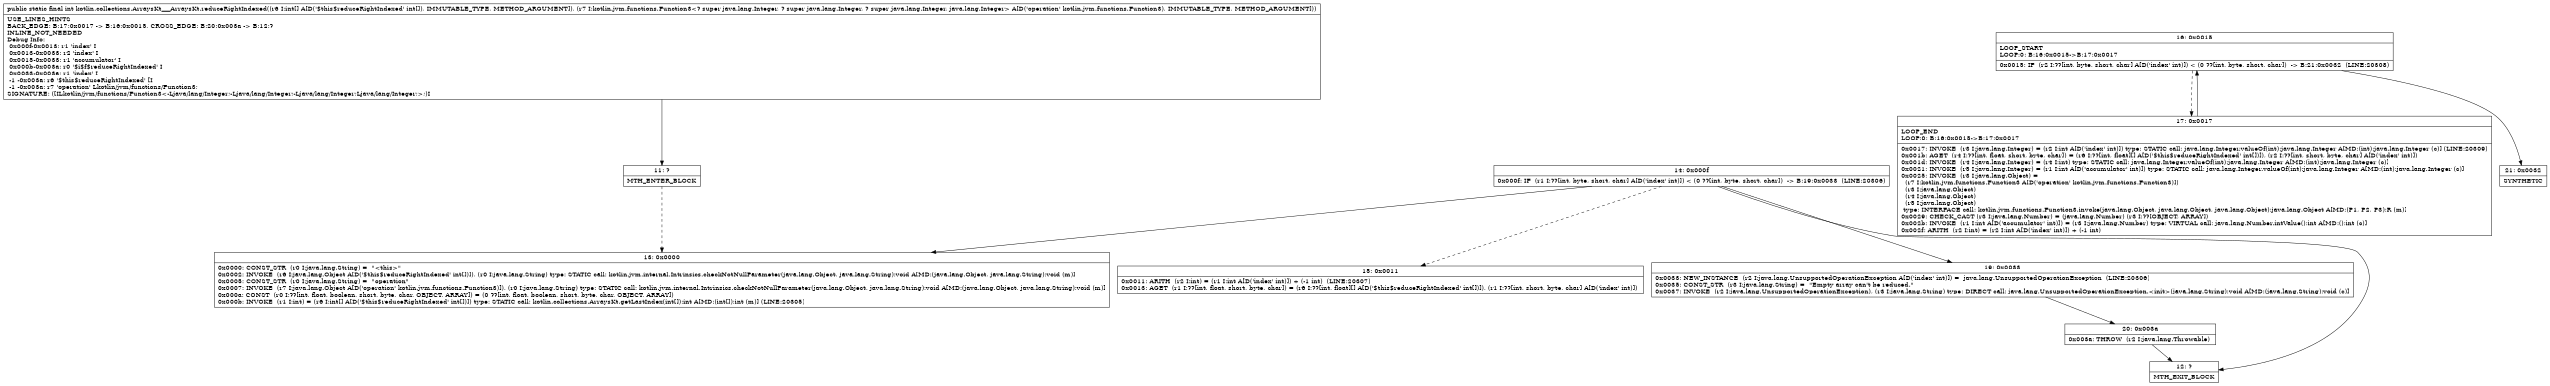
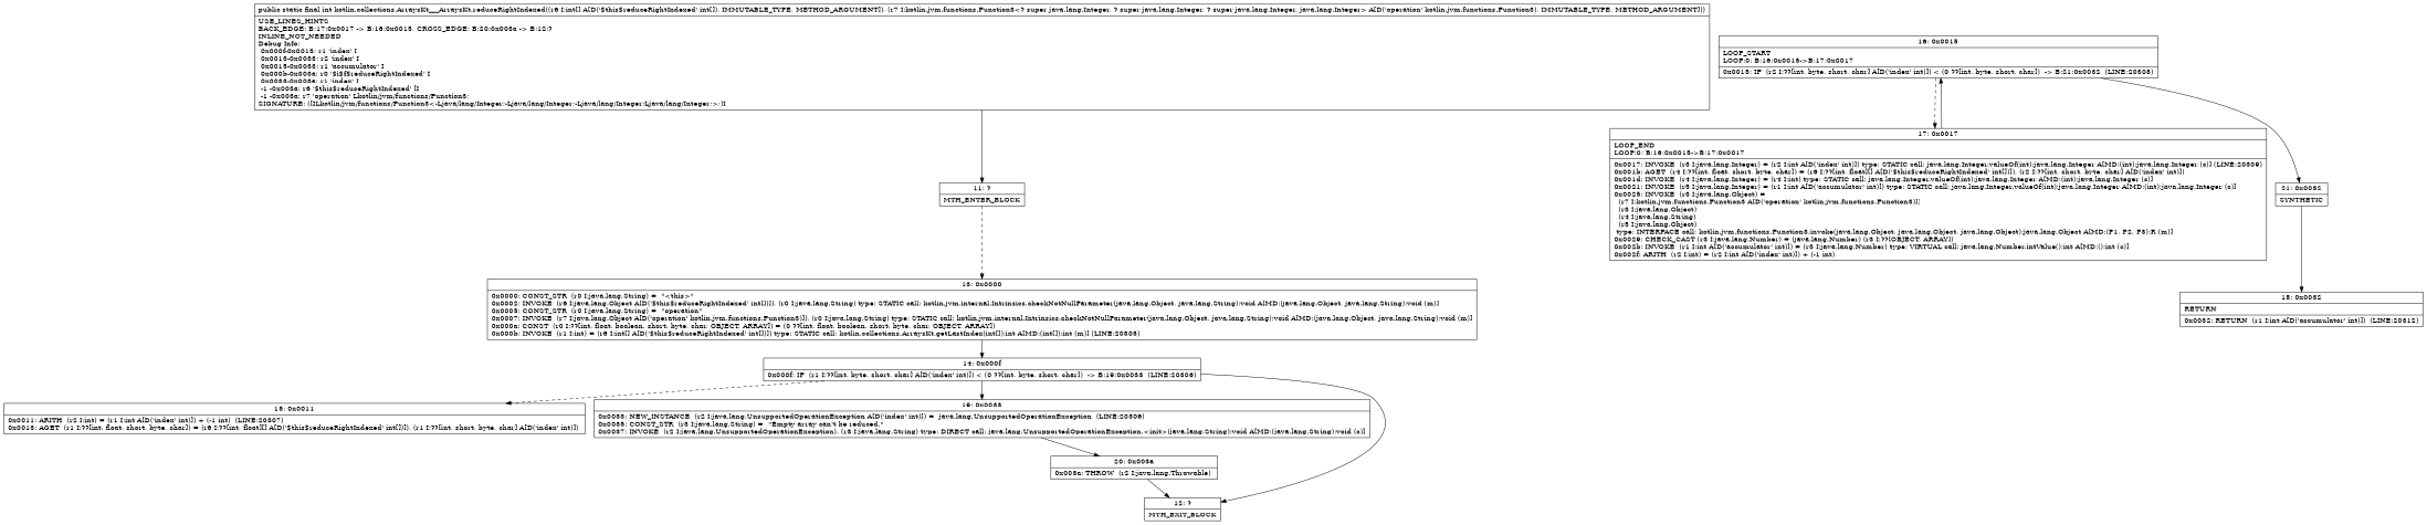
  digraph {
    node [shape=record]
    n1 [label="{11\:\ ?|MTH_ENTER_BLOCK\l}"]
    n2 [label="{13\:\ 0x0000|0x0000: CONST_STR  (r0 I:java.lang.String) =  \"\<this\>\" \l0x0002: INVOKE  (r6 I:java.lang.Object A[D('$this$reduceRightIndexed' int[])]), (r0 I:java.lang.String) type: STATIC call: kotlin.jvm.internal.Intrinsics.checkNotNullParameter(java.lang.Object, java.lang.String):void A[MD:(java.lang.Object, java.lang.String):void (m)]\l0x0005: CONST_STR  (r0 I:java.lang.String) =  \"operation\" \l0x0007: INVOKE  (r7 I:java.lang.Object A[D('operation' kotlin.jvm.functions.Function3)]), (r0 I:java.lang.String) type: STATIC call: kotlin.jvm.internal.Intrinsics.checkNotNullParameter(java.lang.Object, java.lang.String):void A[MD:(java.lang.Object, java.lang.String):void (m)]\l0x000a: CONST  (r0 I:??[int, float, boolean, short, byte, char, OBJECT, ARRAY]) = (0 ??[int, float, boolean, short, byte, char, OBJECT, ARRAY]) \l0x000b: INVOKE  (r1 I:int) = (r6 I:int[] A[D('$this$reduceRightIndexed' int[])]) type: STATIC call: kotlin.collections.ArraysKt.getLastIndex(int[]):int A[MD:(int[]):int (m)] (LINE:20305)\l}"]
    n3 [label="{14\:\ 0x000f|0x000f: IF  (r1 I:??[int, byte, short, char] A[D('index' int)]) \< (0 ??[int, byte, short, char])  \-\> B:19:0x0033  (LINE:20306)\l}"]
    n4 [label="{15\:\ 0x0011|0x0011: ARITH  (r2 I:int) = (r1 I:int A[D('index' int)]) + (\-1 int)  (LINE:20307)\l0x0013: AGET  (r1 I:??[int, float, short, byte, char]) = (r6 I:??[int, float][] A[D('$this$reduceRightIndexed' int[])]), (r1 I:??[int, short, byte, char] A[D('index' int)]) \l}"]
    n5 [label="{19\:\ 0x0033|0x0033: NEW_INSTANCE  (r2 I:java.lang.UnsupportedOperationException A[D('index' int)]) =  java.lang.UnsupportedOperationException  (LINE:20306)\l0x0035: CONST_STR  (r3 I:java.lang.String) =  \"Empty array can't be reduced.\" \l0x0037: INVOKE  (r2 I:java.lang.UnsupportedOperationException), (r3 I:java.lang.String) type: DIRECT call: java.lang.UnsupportedOperationException.\<init\>(java.lang.String):void A[MD:(java.lang.String):void (c)]\l}"]
    n6 [label="{12\:\ ?|MTH_EXIT_BLOCK\l}"]
    n7 [label="{20\:\ 0x003a|0x003a: THROW  (r2 I:java.lang.Throwable) \l}"]
    n8 [label="{16\:\ 0x0015|LOOP_START\lLOOP:0: B:16:0x0015\-\>B:17:0x0017\l|0x0015: IF  (r2 I:??[int, byte, short, char] A[D('index' int)]) \< (0 ??[int, byte, short, char])  \-\> B:21:0x0032  (LINE:20308)\l}"]
-   n9 [label="{17\:\ 0x0017|LOOP_END\lLOOP:0: B:16:0x0015\-\>B:17:0x0017\l|0x0017: INVOKE  (r3 I:java.lang.Integer) = (r2 I:int A[D('index' int)]) type: STATIC call: java.lang.Integer.valueOf(int):java.lang.Integer A[MD:(int):java.lang.Integer (c)] (LINE:20309)\l0x001b: AGET  (r4 I:??[int, float, short, byte, char]) = (r6 I:??[int, float][] A[D('$this$reduceRightIndexed' int[])]), (r2 I:??[int, short, byte, char] A[D('index' int)]) \l0x001d: INVOKE  (r4 I:java.lang.Integer) = (r4 I:int) type: STATIC call: java.lang.Integer.valueOf(int):java.lang.Integer A[MD:(int):java.lang.Integer (c)]\l0x0021: INVOKE  (r5 I:java.lang.Integer) = (r1 I:int A[D('accumulator' int)]) type: STATIC call: java.lang.Integer.valueOf(int):java.lang.Integer A[MD:(int):java.lang.Integer (c)]\l0x0025: INVOKE  (r3 I:java.lang.Object) = \l  (r7 I:kotlin.jvm.functions.Function3 A[D('operation' kotlin.jvm.functions.Function3)])\l  (r3 I:java.lang.Object)\l  (r4 I:java.lang.Object)\l  (r5 I:java.lang.Object)\l type: INTERFACE call: kotlin.jvm.functions.Function3.invoke(java.lang.Object, java.lang.Object, java.lang.Object):java.lang.Object A[MD:(P1, P2, P3):R (m)]\l0x0029: CHECK_CAST (r3 I:java.lang.Number) = (java.lang.Number) (r3 I:??[OBJECT, ARRAY]) \l0x002b: INVOKE  (r1 I:int A[D('accumulator' int)]) = (r3 I:java.lang.Number) type: VIRTUAL call: java.lang.Number.intValue():int A[MD:():int (c)]\l0x002f: ARITH  (r2 I:int) = (r2 I:int A[D('index' int)]) + (\-1 int) \l}"]
+   n9 [label="{17\:\ 0x0017|LOOP_END\lLOOP:0: B:16:0x0015\-\>B:17:0x0017\l|0x0017: INVOKE  (r3 I:java.lang.Integer) = (r2 I:int A[D('index' int)]) type: STATIC call: java.lang.Integer.valueOf(int):java.lang.Integer A[MD:(int):java.lang.Integer (c)] (LINE:20309)\l0x001b: AGET  (r4 I:??[int, float, short, byte, char]) = (r6 I:??[int, float][] A[D('$this$reduceRightIndexed' int[])]), (r2 I:??[int, short, byte, char] A[D('index' int)]) \l0x001d: INVOKE  (r4 I:java.lang.Integer) = (r4 I:int) type: STATIC call: java.lang.Integer.valueOf(int):java.lang.Integer A[MD:(int):java.lang.Integer (c)]\l0x0021: INVOKE  (r5 I:java.lang.Integer) = (r1 I:int A[D('accumulator' int)]) type: STATIC call: java.lang.Integer.valueOf(int):java.lang.Integer A[MD:(int):java.lang.Integer (c)]\l0x0025: INVOKE  (r3 I:java.lang.Object) = \l  (r7 I:kotlin.jvm.functions.Function3 A[D('operation' kotlin.jvm.functions.Function3)])\l  (r3 I:java.lang.Object)\l  (r4 I:java.lang.String)\l  (r5 I:java.lang.Object)\l type: INTERFACE call: kotlin.jvm.functions.Function3.invoke(java.lang.Object, java.lang.Object, java.lang.Object):java.lang.Object A[MD:(P1, P2, P3):R (m)]\l0x0029: CHECK_CAST (r3 I:java.lang.Number) = (java.lang.Number) (r3 I:??[OBJECT, ARRAY]) \l0x002b: INVOKE  (r1 I:int A[D('accumulator' int)]) = (r3 I:java.lang.Number) type: VIRTUAL call: java.lang.Number.intValue():int A[MD:():int (c)]\l0x002f: ARITH  (r2 I:int) = (r2 I:int A[D('index' int)]) + (\-1 int) \l}"]
    n10 [label="{21\:\ 0x0032|SYNTHETIC\l}"]
+   n11 [label="{18\:\ 0x0032|RETURN\l|0x0032: RETURN  (r1 I:int A[D('accumulator' int)])  (LINE:20312)\l}"]
    n12 [label="{public static final int kotlin.collections.ArraysKt___ArraysKt.reduceRightIndexed((r6 I:int[] A[D('$this$reduceRightIndexed' int[]), IMMUTABLE_TYPE, METHOD_ARGUMENT]), (r7 I:kotlin.jvm.functions.Function3\<? super java.lang.Integer, ? super java.lang.Integer, ? super java.lang.Integer, java.lang.Integer\> A[D('operation' kotlin.jvm.functions.Function3), IMMUTABLE_TYPE, METHOD_ARGUMENT]))  | USE_LINES_HINTS\lBACK_EDGE: B:17:0x0017 \-\> B:16:0x0015, CROSS_EDGE: B:20:0x003a \-\> B:12:?\lINLINE_NOT_NEEDED\lDebug Info:\l  0x000f\-0x0013: r1 'index' I\l  0x0013\-0x0033: r2 'index' I\l  0x0015\-0x0033: r1 'accumulator' I\l  0x000b\-0x003a: r0 '$i$f$reduceRightIndexed' I\l  0x0033\-0x003a: r1 'index' I\l  \-1 \-0x003a: r6 '$this$reduceRightIndexed' [I\l  \-1 \-0x003a: r7 'operation' Lkotlin\/jvm\/functions\/Function3;\lSIGNATURE: ([ILkotlin\/jvm\/functions\/Function3\<\-Ljava\/lang\/Integer;\-Ljava\/lang\/Integer;\-Ljava\/lang\/Integer;Ljava\/lang\/Integer;\>;)I\l}"]
    n1 -> n2 [style=dashed]
-   n3 -> n2
+   n2 -> n3
    n3 -> n4 [style=dashed]
    n3 -> n5
    n3 -> n6
    n5 -> n7
    n7 -> n6
    n8 -> n9 [style=dashed]
    n8 -> n10
    n9 -> n8
+   n10 -> n11
    n12 -> n1
  }
